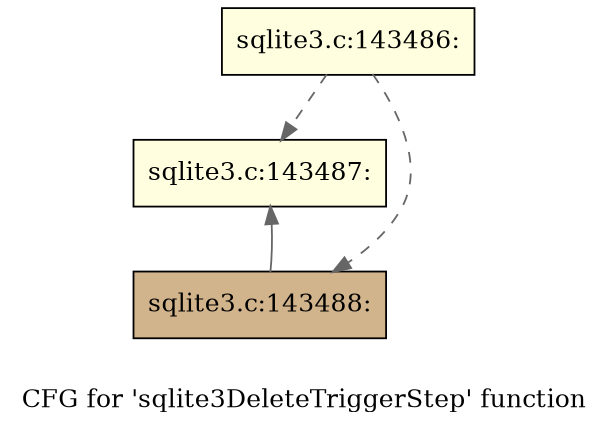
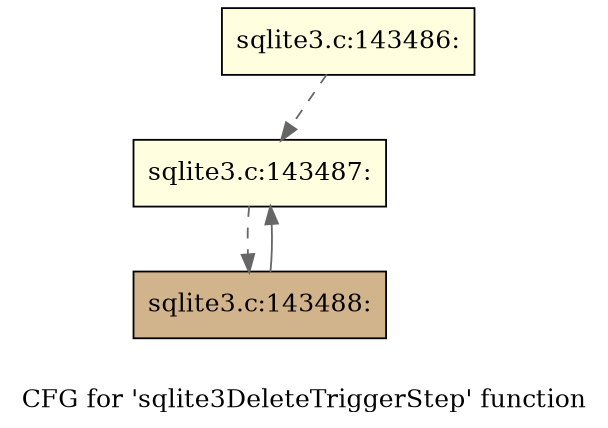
  digraph {
    label="CFG for 'sqlite3DeleteTriggerStep' function"
    node [fillcolor=lightyellow shape=record style=filled]
    edge [color=gray40 style=dashed]
    n1 [label="{sqlite3.c:143486:}"]
    n2 [label="{sqlite3.c:143487:}"]
    n3 [fillcolor=tan label="{sqlite3.c:143488:}"]
    n1 -> n2
-   n1 -> n3
+   n2 -> n3
    n3 -> n2 [style=solid]
  }
